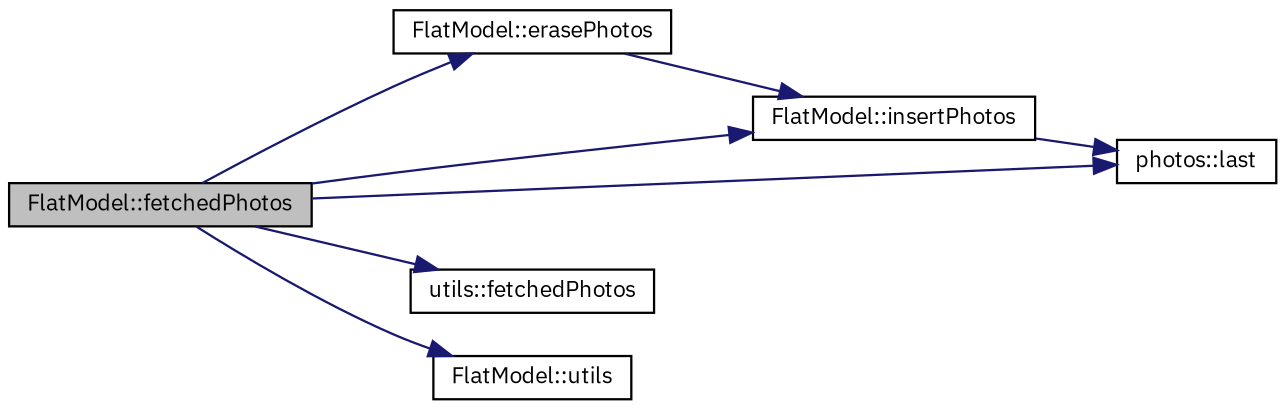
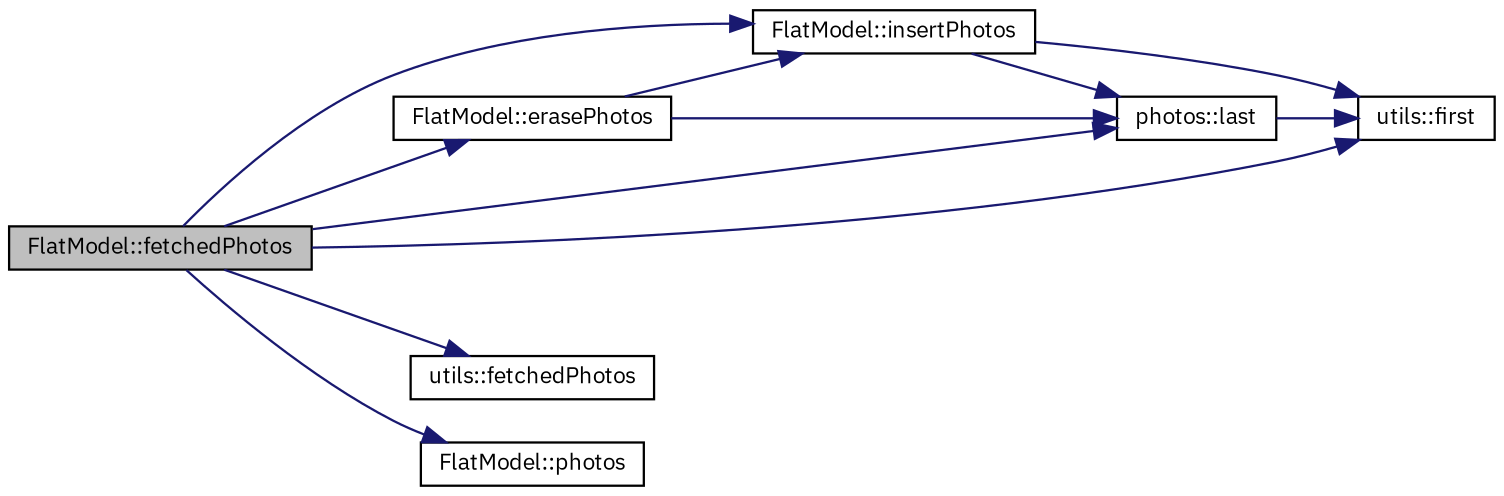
  digraph {
    fontname="IBM Plex Sans"
    rankdir=LR
    node [color=black fillcolor=white fontname="IBM Plex Sans" fontsize=10 shape=record style=filled]
    edge [color=midnightblue fontname="IBM Plex Sans" fontsize=10 labelfontname=Helvetica labelfontsize=10 style=solid]
    n1 [fillcolor=grey75 fontcolor=black height=0.2 label="FlatModel::fetchedPhotos" width=0.4]
    n2 [height=0.2 label="FlatModel::erasePhotos" width=0.4]
+   n3 [height=0.2 label="utils::first" width=0.4]
    n4 [height=0.2 label="photos::last" width=0.4]
    n5 [height=0.2 label="FlatModel::insertPhotos" width=0.4]
    n6 [height=0.2 label="utils::fetchedPhotos" width=0.4]
-   n7 [height=0.2 label="FlatModel::utils" width=0.4]
+   n7 [height=0.2 label="FlatModel::photos" width=0.4]
    n1 -> n2
+   n1 -> n3
    n1 -> n4
    n1 -> n5
    n1 -> n6
    n1 -> n7
+   n2 -> n4
    n2 -> n5
+   n4 -> n3
+   n5 -> n3
    n5 -> n4
  }
